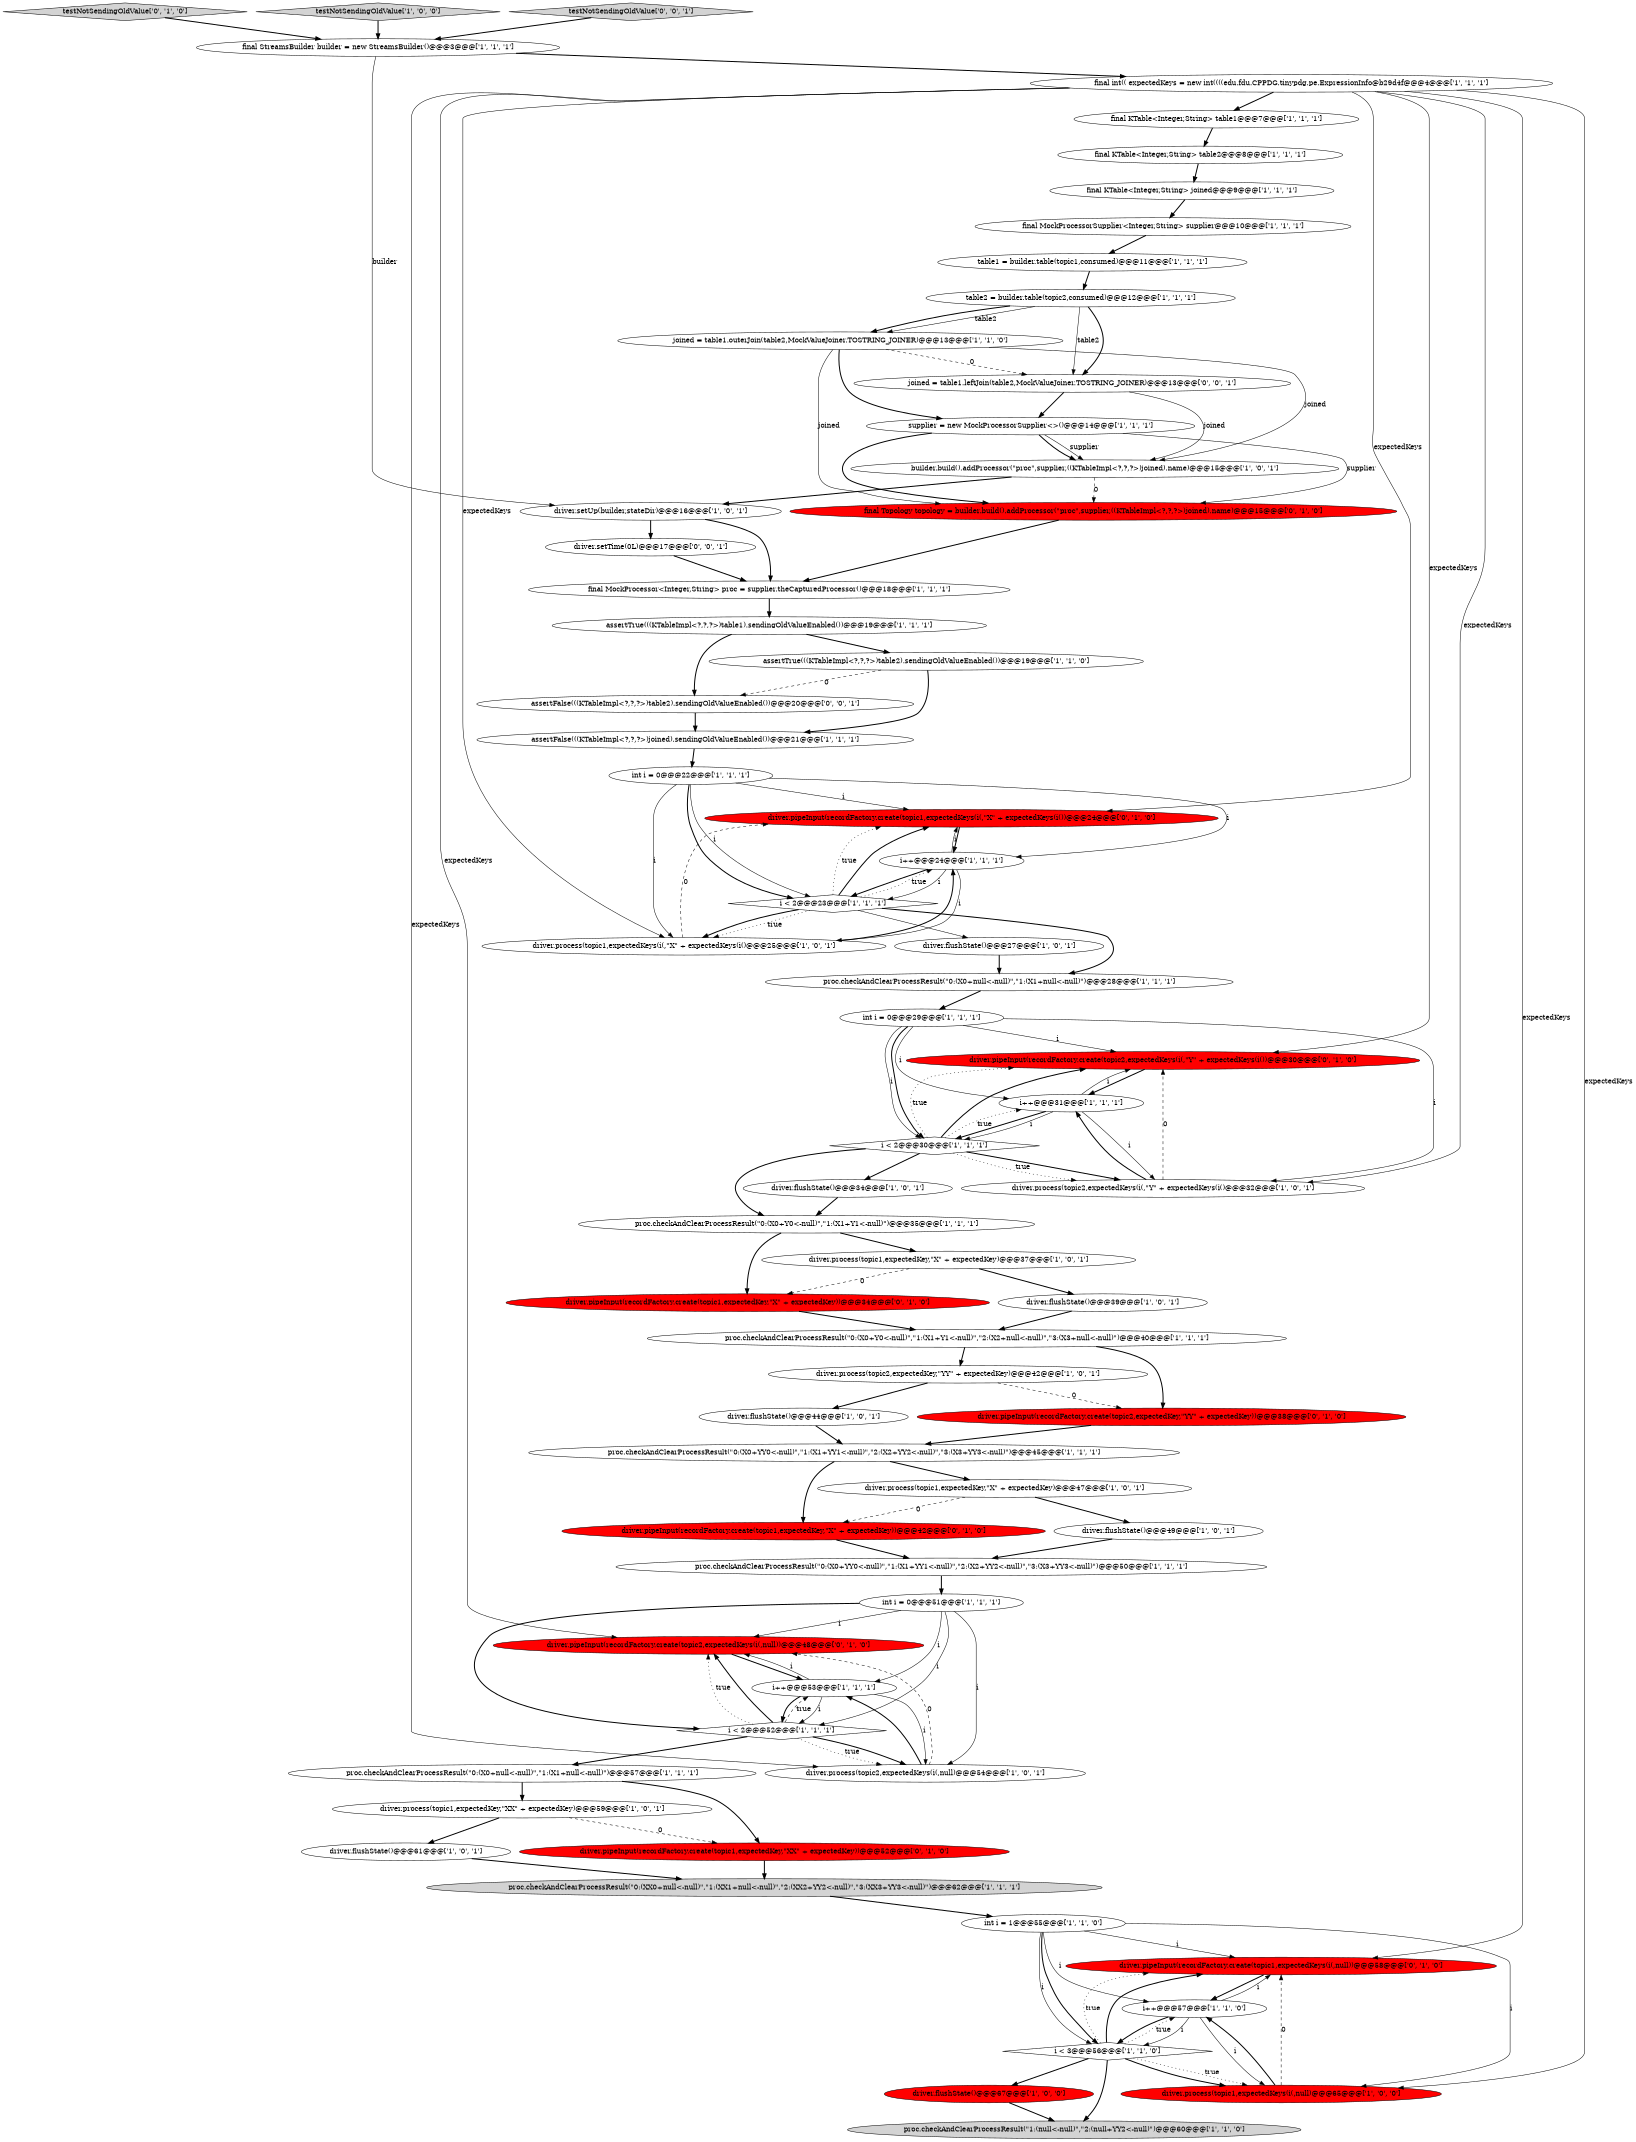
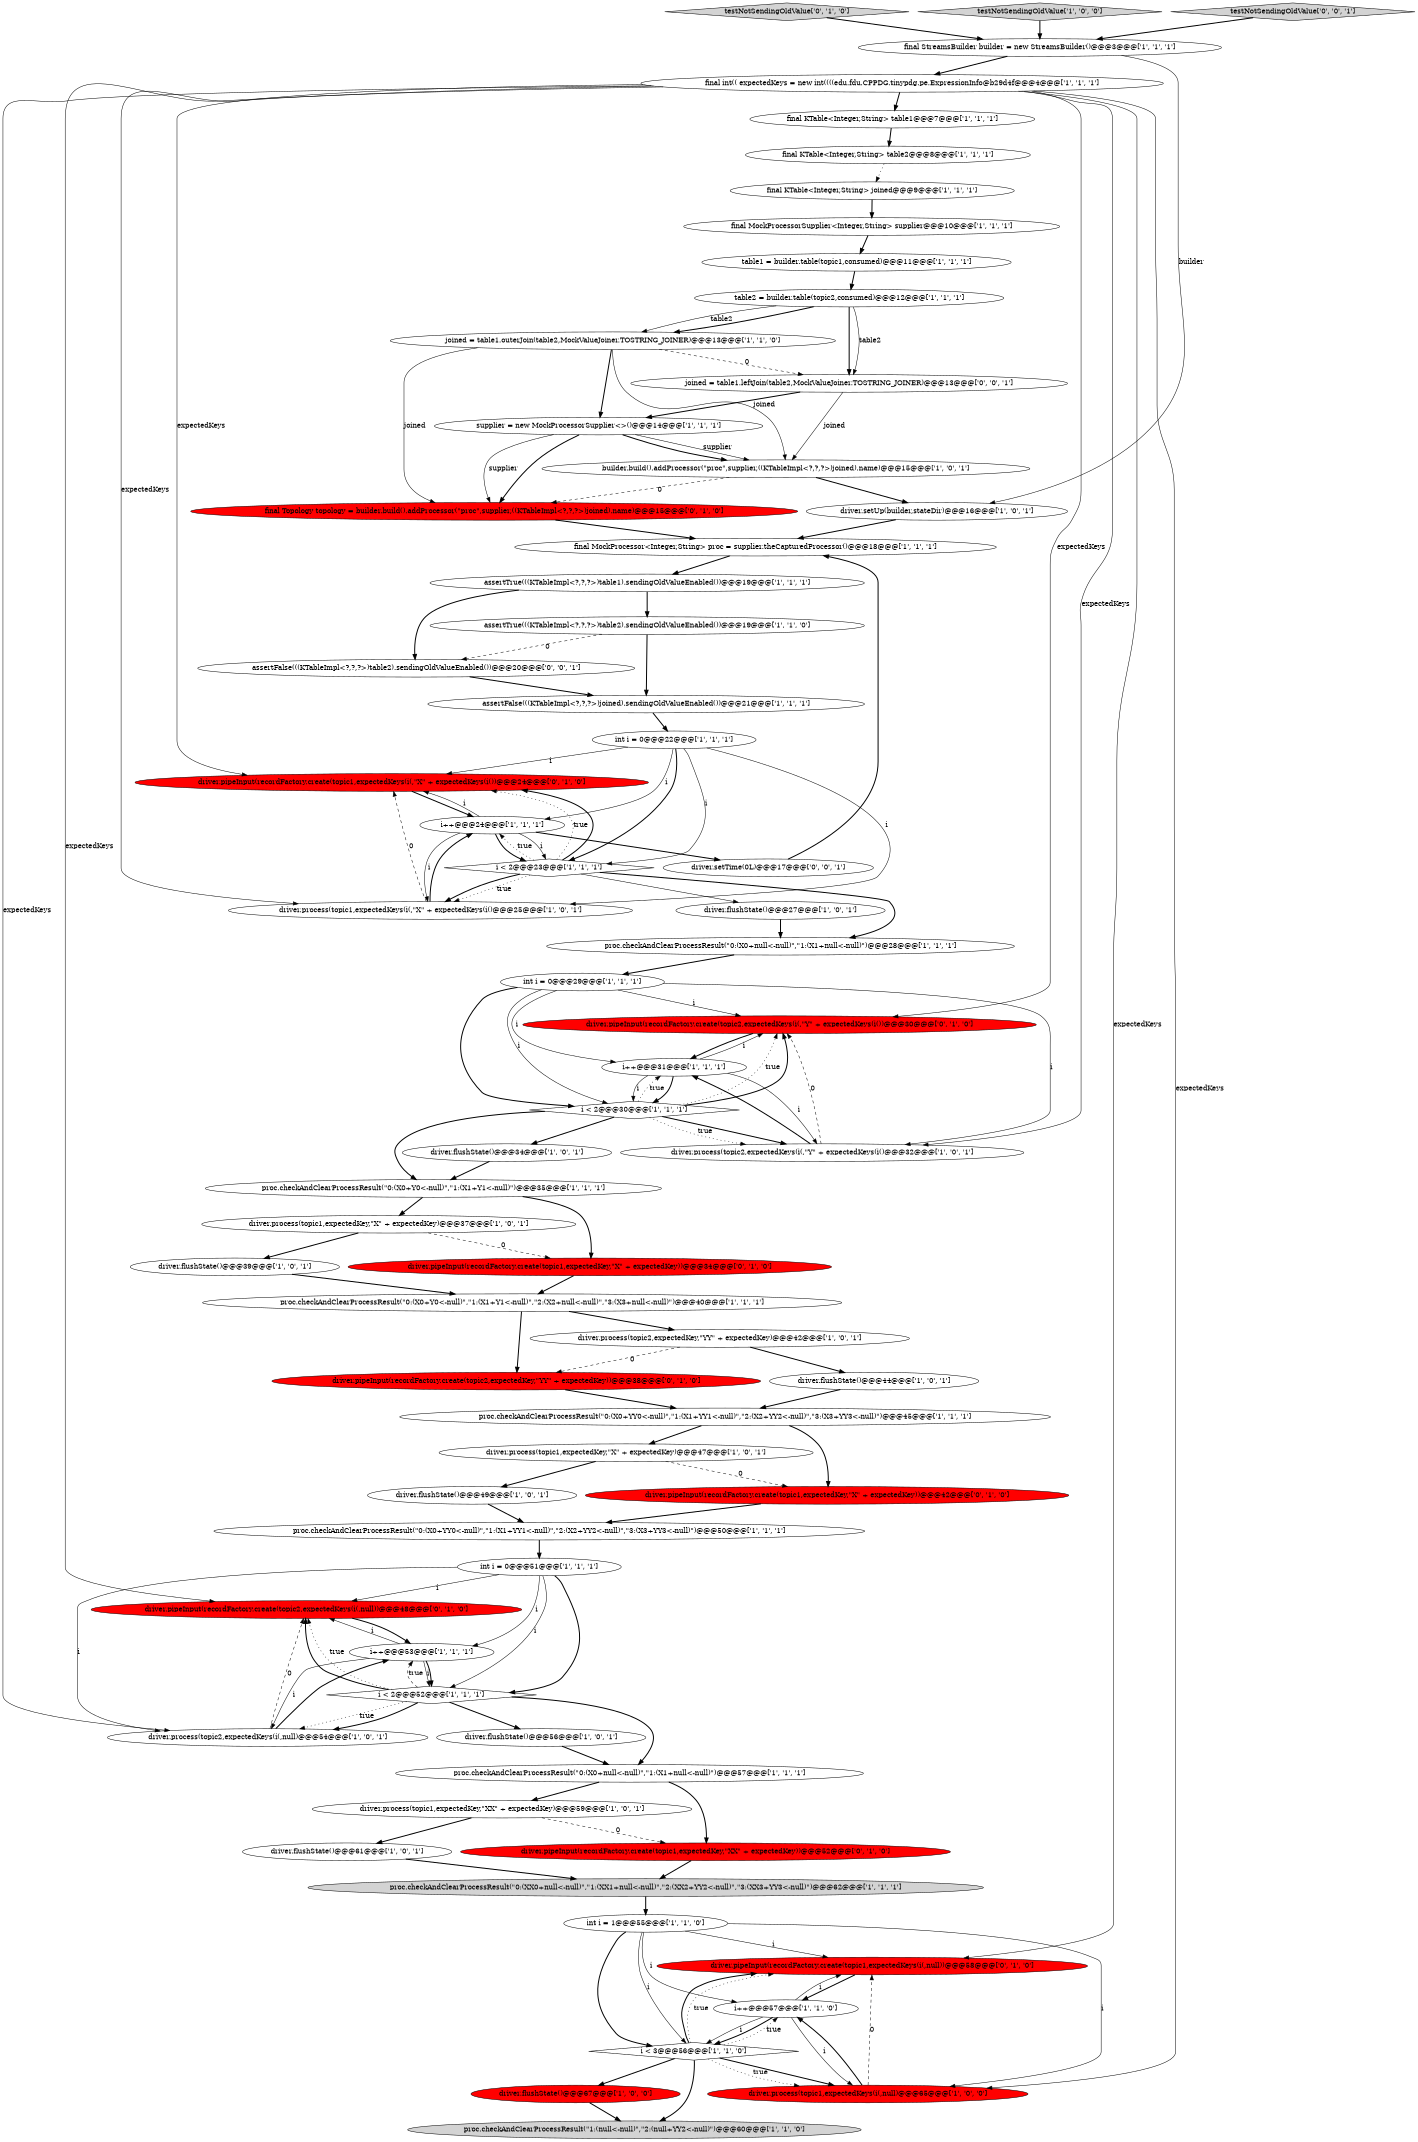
  digraph {
    node [fillcolor=white shape=ellipse style=filled]
    edge [style=bold]
    n1 [label="final MockProcessor<Integer,String> proc = supplier.theCapturedProcessor()@@@18@@@['1', '1', '1']"]
    n2 [label="assertTrue(((KTableImpl<?,?,?>)table1).sendingOldValueEnabled())@@@19@@@['1', '1', '1']"]
    n3 [label="assertTrue(((KTableImpl<?,?,?>)table2).sendingOldValueEnabled())@@@19@@@['1', '1', '0']"]
    n4 [label="assertFalse(((KTableImpl<?,?,?>)table2).sendingOldValueEnabled())@@@20@@@['0', '0', '1']"]
+   n5 [label="driver.flushState()@@@56@@@['1', '0', '1']"]
    n6 [label="proc.checkAndClearProcessResult(\"0:(X0+null<-null)\",\"1:(X1+null<-null)\")@@@57@@@['1', '1', '1']"]
    n7 [label="driver.process(topic1,expectedKey,\"XX\" + expectedKey)@@@59@@@['1', '0', '1']"]
    n8 [fillcolor=red label="driver.pipeInput(recordFactory.create(topic1,expectedKey,\"XX\" + expectedKey))@@@52@@@['0', '1', '0']"]
    n9 [label="driver.process(topic2,expectedKey,\"YY\" + expectedKey)@@@42@@@['1', '0', '1']"]
    n10 [fillcolor=red label="driver.pipeInput(recordFactory.create(topic2,expectedKey,\"YY\" + expectedKey))@@@38@@@['0', '1', '0']"]
    n11 [label="driver.flushState()@@@44@@@['1', '0', '1']"]
    n12 [label="proc.checkAndClearProcessResult(\"0:(X0+YY0<-null)\",\"1:(X1+YY1<-null)\",\"2:(X2+YY2<-null)\",\"3:(X3+YY3<-null)\")@@@45@@@['1', '1', '1']"]
    n13 [label="proc.checkAndClearProcessResult(\"0:(X0+Y0<-null)\",\"1:(X1+Y1<-null)\",\"2:(X2+null<-null)\",\"3:(X3+null<-null)\")@@@40@@@['1', '1', '1']"]
    n14 [fillcolor=red label="driver.pipeInput(recordFactory.create(topic2,expectedKeys(i(,\"Y\" + expectedKeys(i())@@@30@@@['0', '1', '0']"]
    n15 [label="i++@@@31@@@['1', '1', '1']"]
    n16 [label="driver.process(topic2,expectedKeys(i(,\"Y\" + expectedKeys(i()@@@32@@@['1', '0', '1']"]
    n17 [label="i < 2@@@30@@@['1', '1', '1']" shape=diamond]
    n18 [fillcolor=red label="driver.pipeInput(recordFactory.create(topic1,expectedKeys(i(,null))@@@58@@@['0', '1', '0']"]
    n19 [label="i++@@@57@@@['1', '1', '0']"]
    n20 [fillcolor=red label="driver.process(topic1,expectedKeys(i(,null)@@@65@@@['1', '0', '0']"]
    n21 [label="i < 3@@@56@@@['1', '1', '0']" shape=diamond]
    n22 [fillcolor=red label="driver.pipeInput(recordFactory.create(topic2,expectedKeys(i(,null))@@@48@@@['0', '1', '0']"]
    n23 [label="i++@@@53@@@['1', '1', '1']"]
    n24 [label="driver.process(topic2,expectedKeys(i(,null)@@@54@@@['1', '0', '1']"]
    n25 [label="i < 2@@@52@@@['1', '1', '1']" shape=diamond]
    n26 [label="final int(( expectedKeys = new int((((edu.fdu.CPPDG.tinypdg.pe.ExpressionInfo@b29d4f@@@4@@@['1', '1', '1']"]
    n27 [fillcolor=red label="driver.pipeInput(recordFactory.create(topic1,expectedKeys(i(,\"X\" + expectedKeys(i())@@@24@@@['0', '1', '0']"]
    n28 [label="final KTable<Integer,String> table1@@@7@@@['1', '1', '1']"]
    n29 [label="driver.process(topic1,expectedKeys(i(,\"X\" + expectedKeys(i()@@@25@@@['1', '0', '1']"]
    n30 [label="i++@@@24@@@['1', '1', '1']"]
    n31 [label="final KTable<Integer,String> table2@@@8@@@['1', '1', '1']"]
    n32 [label="driver.flushState()@@@49@@@['1', '0', '1']"]
    n33 [label="proc.checkAndClearProcessResult(\"0:(X0+YY0<-null)\",\"1:(X1+YY1<-null)\",\"2:(X2+YY2<-null)\",\"3:(X3+YY3<-null)\")@@@50@@@['1', '1', '1']"]
    n34 [label="int i = 0@@@51@@@['1', '1', '1']"]
    n35 [label="table1 = builder.table(topic1,consumed)@@@11@@@['1', '1', '1']"]
    n36 [label="table2 = builder.table(topic2,consumed)@@@12@@@['1', '1', '1']"]
    n37 [label="joined = table1.outerJoin(table2,MockValueJoiner.TOSTRING_JOINER)@@@13@@@['1', '1', '0']"]
    n38 [label="joined = table1.leftJoin(table2,MockValueJoiner.TOSTRING_JOINER)@@@13@@@['0', '0', '1']"]
    n39 [fillcolor=red label="driver.pipeInput(recordFactory.create(topic1,expectedKey,\"X\" + expectedKey))@@@34@@@['0', '1', '0']"]
    n40 [label="assertFalse(((KTableImpl<?,?,?>)joined).sendingOldValueEnabled())@@@21@@@['1', '1', '1']"]
    n41 [label="int i = 0@@@22@@@['1', '1', '1']"]
    n42 [label="i < 2@@@23@@@['1', '1', '1']" shape=diamond]
    n43 [label="driver.flushState()@@@34@@@['1', '0', '1']"]
    n44 [label="proc.checkAndClearProcessResult(\"0:(X0+Y0<-null)\",\"1:(X1+Y1<-null)\")@@@35@@@['1', '1', '1']"]
    n45 [label="driver.process(topic1,expectedKey,\"X\" + expectedKey)@@@37@@@['1', '0', '1']"]
    n46 [label="driver.setTime(0L)@@@17@@@['0', '0', '1']"]
    n47 [label="proc.checkAndClearProcessResult(\"0:(X0+null<-null)\",\"1:(X1+null<-null)\")@@@28@@@['1', '1', '1']"]
    n48 [label="int i = 0@@@29@@@['1', '1', '1']"]
    n49 [label="final MockProcessorSupplier<Integer,String> supplier@@@10@@@['1', '1', '1']"]
    n50 [fillcolor=red label="driver.pipeInput(recordFactory.create(topic1,expectedKey,\"X\" + expectedKey))@@@42@@@['0', '1', '0']"]
    n51 [fillcolor=red label="driver.flushState()@@@67@@@['1', '0', '0']"]
    n52 [fillcolor=lightgray label="proc.checkAndClearProcessResult(\"1:(null<-null)\",\"2:(null+YY2<-null)\")@@@60@@@['1', '1', '0']"]
    n53 [label="driver.flushState()@@@61@@@['1', '0', '1']"]
    n54 [fillcolor=lightgray label="proc.checkAndClearProcessResult(\"0:(XX0+null<-null)\",\"1:(XX1+null<-null)\",\"2:(XX2+YY2<-null)\",\"3:(XX3+YY3<-null)\")@@@62@@@['1', '1', '1']"]
    n55 [label="builder.build().addProcessor(\"proc\",supplier,((KTableImpl<?,?,?>)joined).name)@@@15@@@['1', '0', '1']"]
    n56 [fillcolor=red label="final Topology topology = builder.build().addProcessor(\"proc\",supplier,((KTableImpl<?,?,?>)joined).name)@@@15@@@['0', '1', '0']"]
    n57 [label="supplier = new MockProcessorSupplier<>()@@@14@@@['1', '1', '1']"]
    n58 [label="driver.setUp(builder,stateDir)@@@16@@@['1', '0', '1']"]
    n59 [label="final KTable<Integer,String> joined@@@9@@@['1', '1', '1']"]
    n60 [label="driver.flushState()@@@27@@@['1', '0', '1']"]
    n61 [label="driver.process(topic1,expectedKey,\"X\" + expectedKey)@@@47@@@['1', '0', '1']"]
    n62 [label="driver.flushState()@@@39@@@['1', '0', '1']"]
    n63 [fillcolor=lightgray label="testNotSendingOldValue['0', '1', '0']" shape=diamond]
    n64 [label="final StreamsBuilder builder = new StreamsBuilder()@@@3@@@['1', '1', '1']"]
    n65 [label="int i = 1@@@55@@@['1', '1', '0']"]
    n66 [fillcolor=lightgray label="testNotSendingOldValue['1', '0', '0']" shape=diamond]
    n67 [fillcolor=lightgray label="testNotSendingOldValue['0', '0', '1']" shape=diamond]
    n1 -> n2
    n2 -> n3
    n2 -> n4
    n3 -> n4 [label=0 style=dashed]
    n3 -> n40
    n4 -> n40
+   n5 -> n6
    n6 -> n7
    n6 -> n8
    n7 -> n8 [label=0 style=dashed]
    n7 -> n53
    n8 -> n54
    n9 -> n10 [label=0 style=dashed]
    n9 -> n11
    n10 -> n12
    n11 -> n12
    n12 -> n50
    n12 -> n61
    n13 -> n9
    n13 -> n10
    n14 -> n15
    n15 -> n14 [label=i style=solid]
    n15 -> n16 [label=i style=solid]
    n15 -> n17
    n15 -> n17 [label=i style=solid]
    n16 -> n14 [label=0 style=dashed]
    n16 -> n15
    n17 -> n14 [label=true style=dotted]
    n17 -> n14
    n17 -> n15 [label=true style=dotted]
    n17 -> n16 [label=true style=dotted]
    n17 -> n16
    n17 -> n43
    n17 -> n44
    n18 -> n19
    n19 -> n18 [label=i style=solid]
    n19 -> n20 [label=i style=solid]
    n19 -> n21 [label=i style=solid]
    n19 -> n21
    n20 -> n18 [label=0 style=dashed]
    n20 -> n19
    n21 -> n18 [label=true style=dotted]
    n21 -> n18
    n21 -> n19 [label=true style=dotted]
    n21 -> n20
    n21 -> n20 [label=true style=dotted]
    n21 -> n51
    n21 -> n52
    n22 -> n23
    n23 -> n22 [label=i style=solid]
    n23 -> n24 [label=i style=solid]
    n23 -> n25 [label=i style=solid]
    n23 -> n25
    n24 -> n22 [label=0 style=dashed]
    n24 -> n23
+   n25 -> n5
    n25 -> n6
    n25 -> n22 [label=true style=dotted]
    n25 -> n22
    n25 -> n23 [label=true style=dashed]
    n25 -> n24 [label=true style=dotted]
    n25 -> n24
    n26 -> n14 [label=expectedKeys style=solid]
    n26 -> n16 [label=expectedKeys style=solid]
    n26 -> n18 [label=expectedKeys style=solid]
    n26 -> n20 [label=expectedKeys style=solid]
    n26 -> n22 [label=expectedKeys style=solid]
    n26 -> n24 [label=expectedKeys style=solid]
    n26 -> n27 [label=expectedKeys style=solid]
    n26 -> n28
    n26 -> n29 [label=expectedKeys style=solid]
    n27 -> n30
    n28 -> n31
    n29 -> n27 [label=0 style=dashed]
    n29 -> n30
    n30 -> n27 [label=i style=solid]
    n30 -> n29 [label=i style=solid]
    n30 -> n42 [label=i style=solid]
    n30 -> n42
-   n31 -> n59
+   n31 -> n59 [style=dotted]
    n32 -> n33
    n33 -> n34
    n34 -> n22 [label=i style=solid]
    n34 -> n23 [label=i style=solid]
    n34 -> n24 [label=i style=solid]
    n34 -> n25
    n34 -> n25 [label=i style=solid]
    n35 -> n36
    n36 -> n37 [label=table2 style=solid]
    n36 -> n37
    n36 -> n38 [label=table2 style=solid]
    n36 -> n38
    n37 -> n38 [label=0 style=dashed]
    n37 -> n55 [label=joined style=solid]
    n37 -> n56 [label=joined style=solid]
    n37 -> n57
    n38 -> n55 [label=joined style=solid]
    n38 -> n57
    n39 -> n13
    n40 -> n41
    n41 -> n27 [label=i style=solid]
    n41 -> n29 [label=i style=solid]
    n41 -> n30 [label=i style=solid]
    n41 -> n42 [label=i style=solid]
    n41 -> n42
    n42 -> n27 [label=true style=dotted]
    n42 -> n27
    n42 -> n29 [label=true style=dotted]
    n42 -> n29
    n42 -> n30 [label=true style=dotted]
    n42 -> n47
    n42 -> n60 [style=solid]
    n43 -> n44
    n44 -> n39
    n44 -> n45
    n45 -> n39 [label=0 style=dashed]
    n45 -> n62
    n46 -> n1
    n47 -> n48
    n48 -> n14 [label=i style=solid]
    n48 -> n15 [label=i style=solid]
    n48 -> n16 [label=i style=solid]
    n48 -> n17
    n48 -> n17 [label=i style=solid]
    n49 -> n35
    n50 -> n33
    n51 -> n52
    n53 -> n54
    n54 -> n65
    n55 -> n56 [label=0 style=dashed]
    n55 -> n58
    n56 -> n1
    n57 -> n55 [label=supplier style=solid]
    n57 -> n55
    n57 -> n56
    n57 -> n56 [label=supplier style=solid]
    n58 -> n1
-   n58 -> n46
+   n30 -> n46
    n59 -> n49
    n60 -> n47
    n61 -> n32
    n61 -> n50 [label=0 style=dashed]
    n62 -> n13
    n63 -> n64
    n64 -> n26
    n64 -> n58 [label=builder style=solid]
    n65 -> n18 [label=i style=solid]
    n65 -> n19 [label=i style=solid]
    n65 -> n20 [label=i style=solid]
    n65 -> n21
    n65 -> n21 [label=i style=solid]
    n66 -> n64
    n67 -> n64
  }
